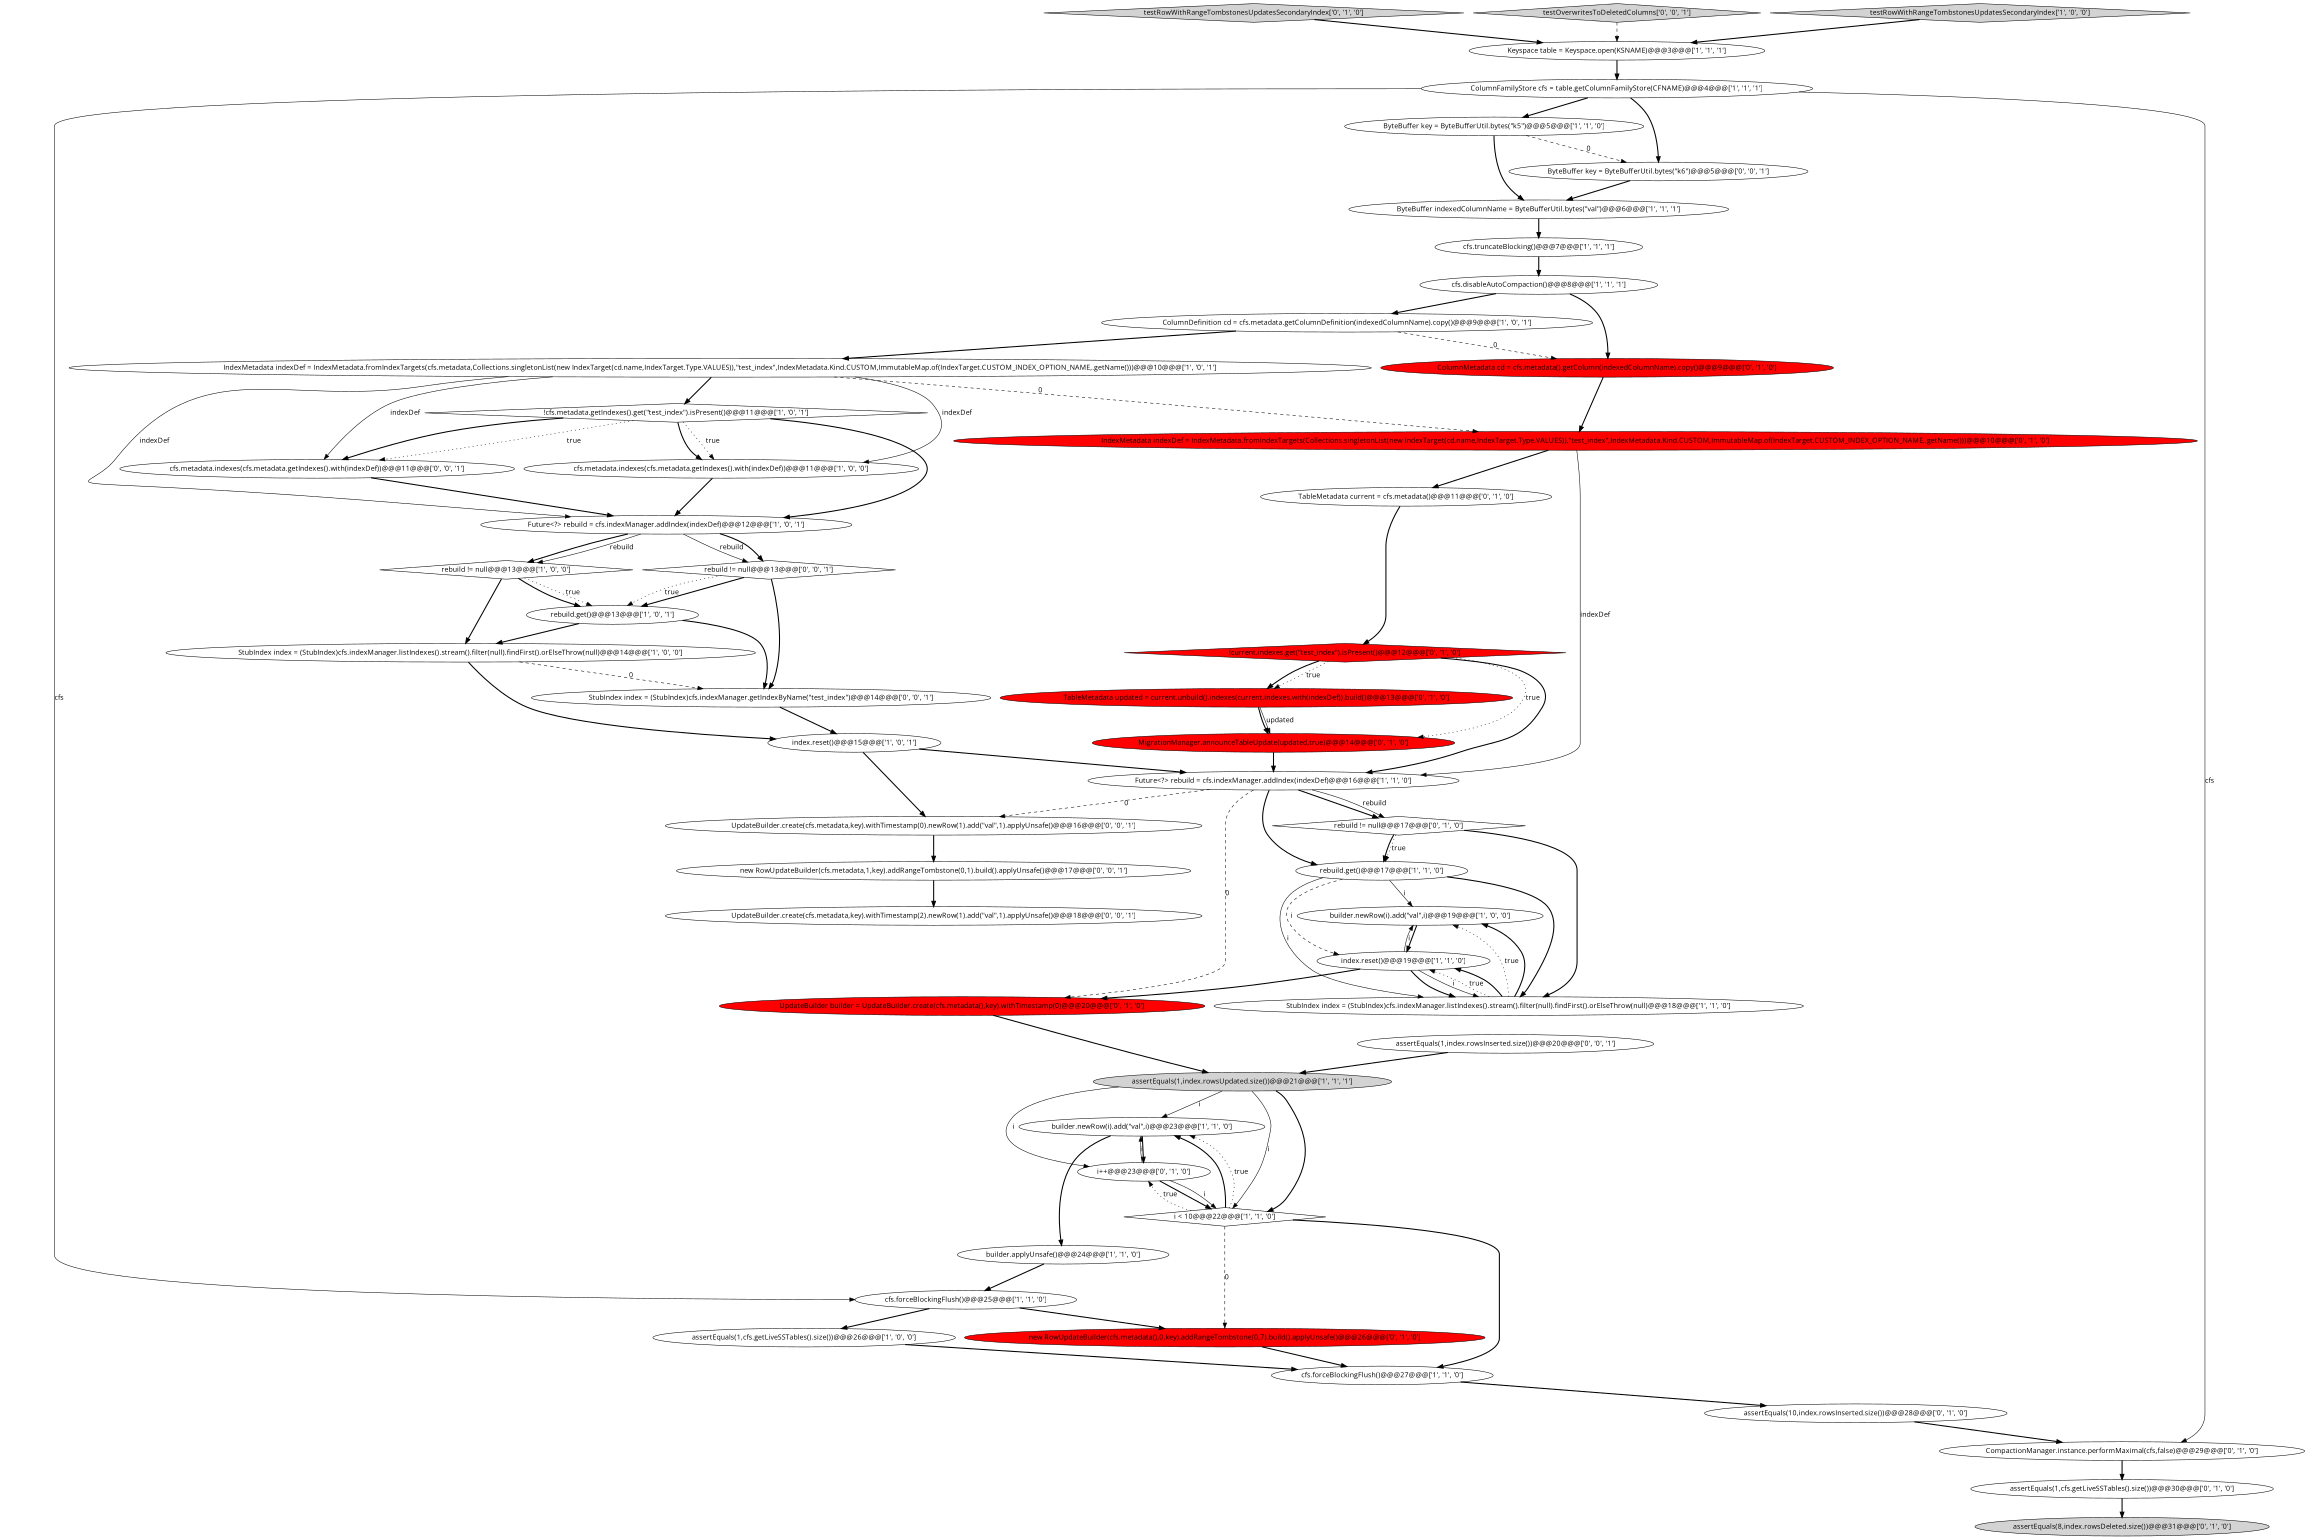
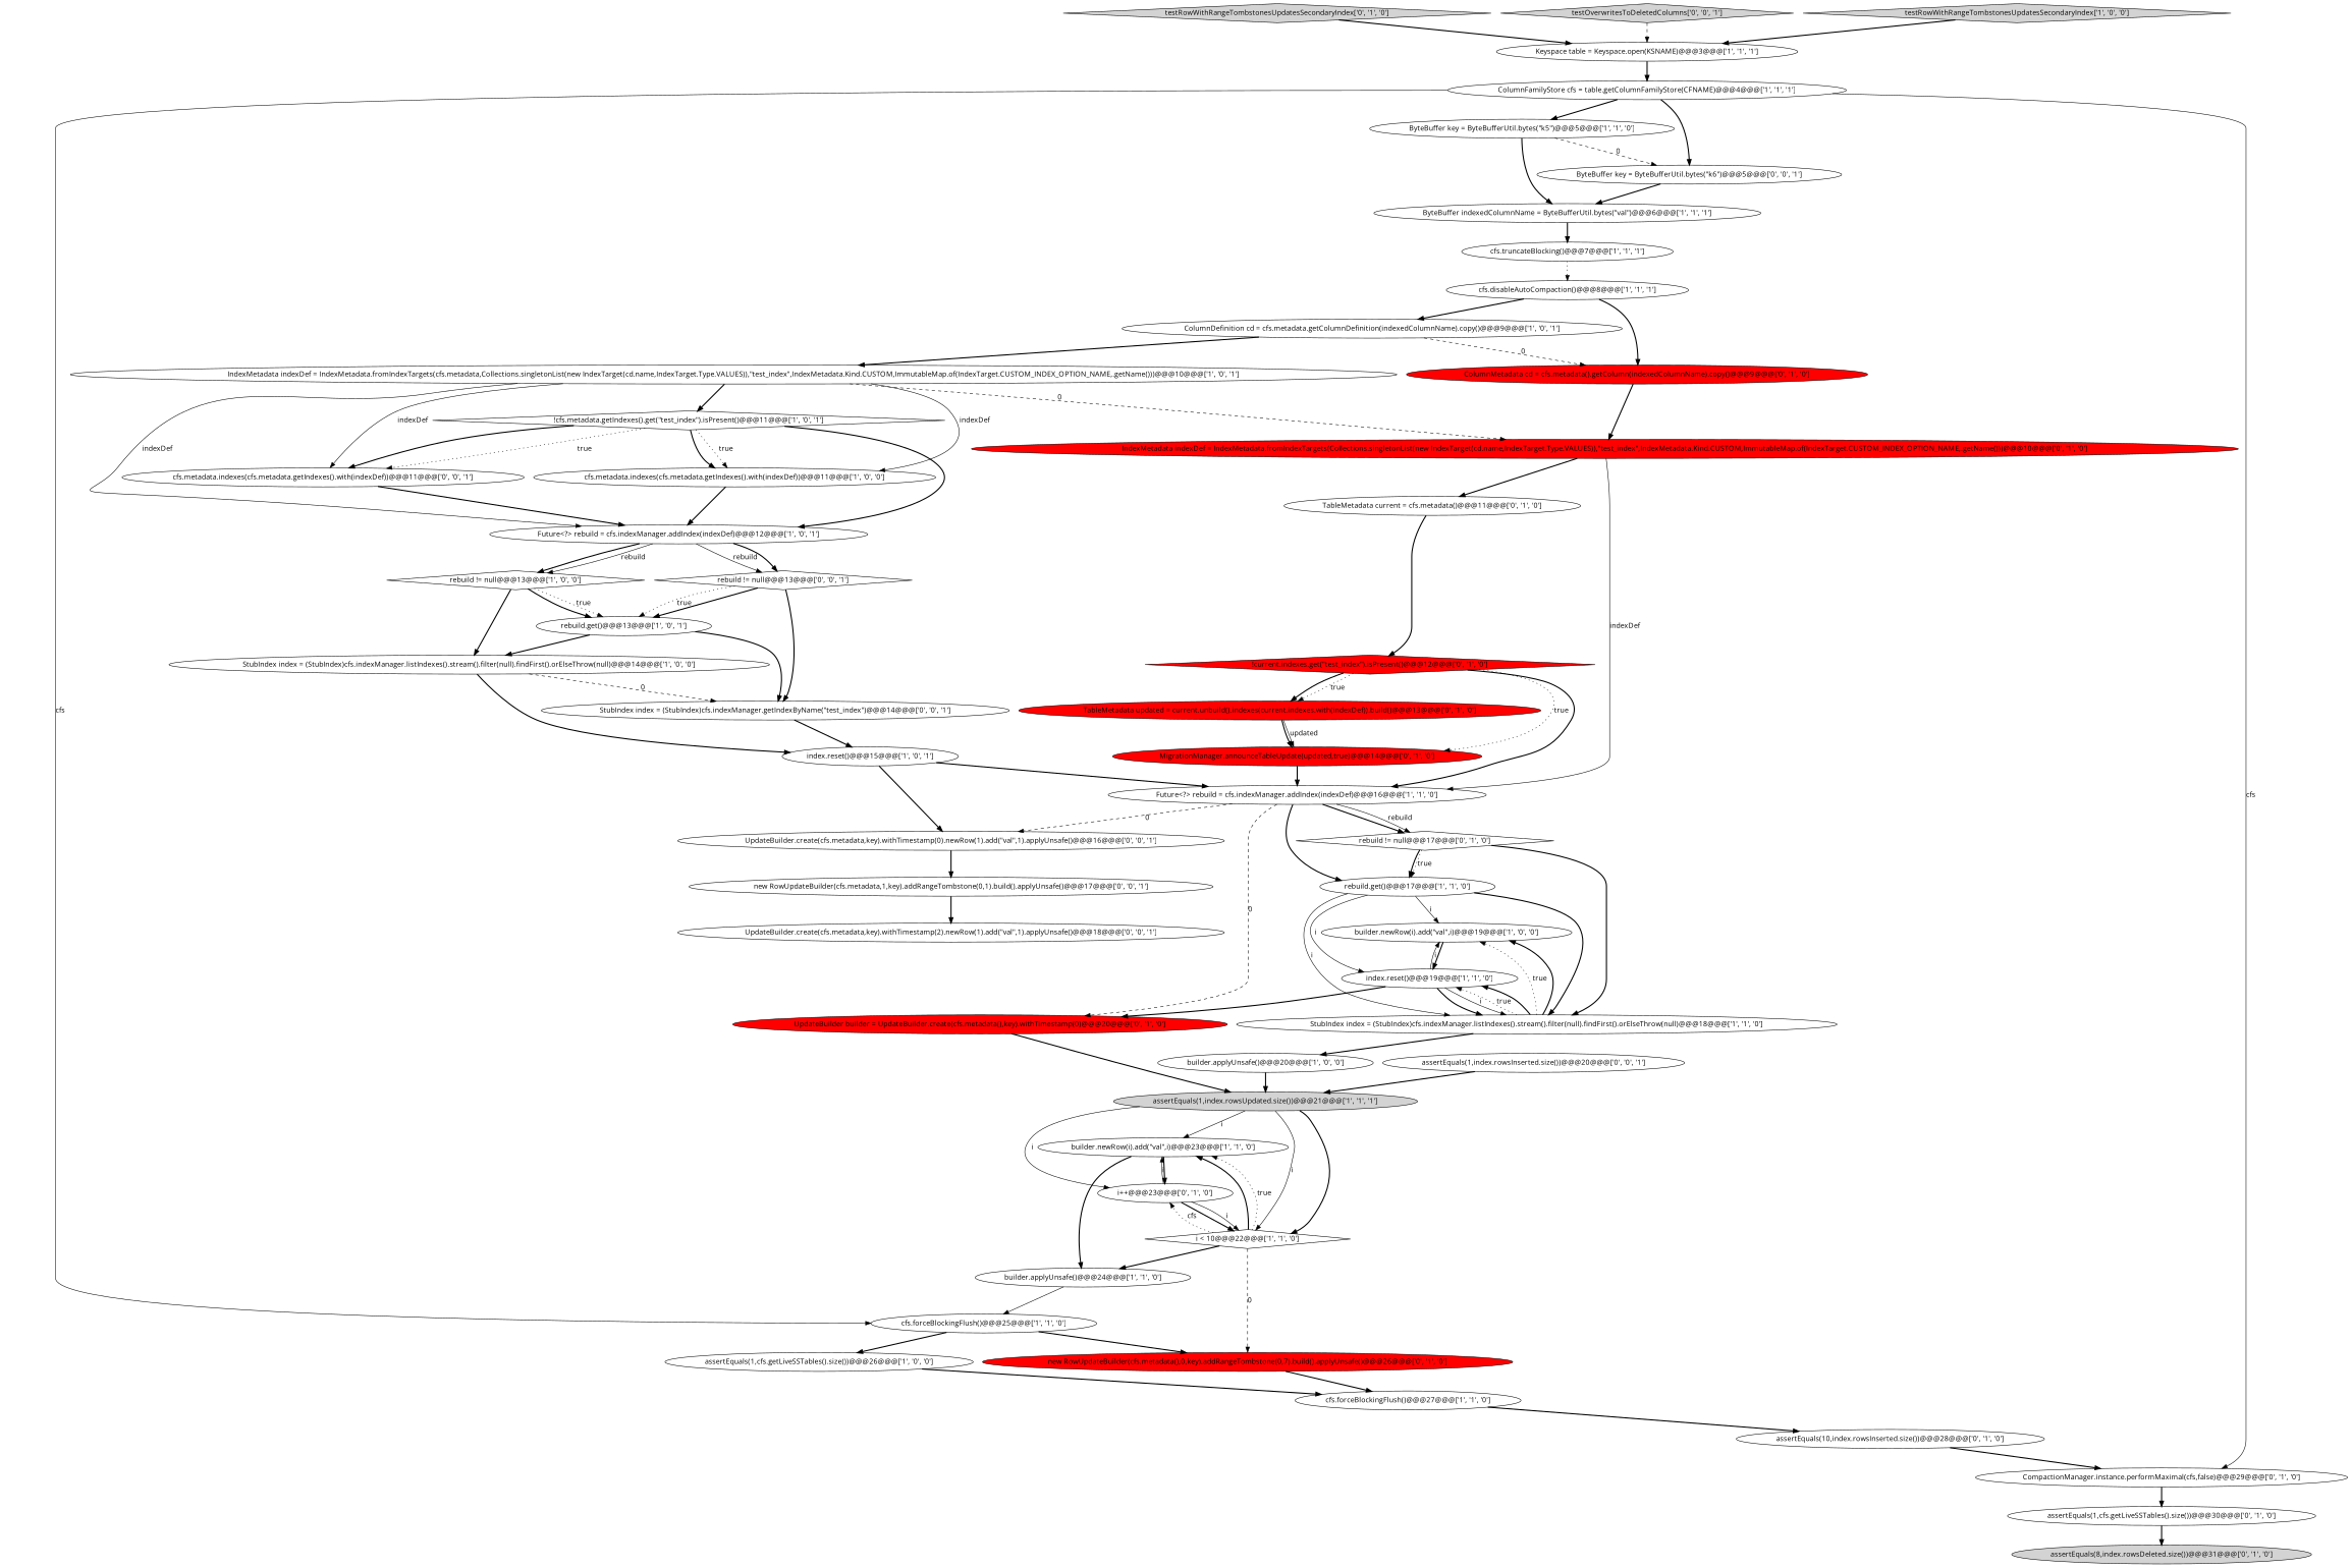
  digraph {
    fontname="Open Sans"
    node [fillcolor=white fontname="Open Sans" shape=ellipse style=filled]
    edge [fontname="Open Sans" style=bold]
    n1 [label="builder.newRow(i).add(\"val\",i)@@@23@@@['1', '1', '0']"]
    n2 [label="builder.applyUnsafe()@@@24@@@['1', '1', '0']"]
    n3 [label="i++@@@23@@@['0', '1', '0']"]
    n4 [label="cfs.forceBlockingFlush()@@@25@@@['1', '1', '0']"]
    n5 [label="i < 10@@@22@@@['1', '1', '0']" shape=diamond]
    n6 [label="assertEquals(1,cfs.getLiveSSTables().size())@@@26@@@['1', '0', '0']"]
    n7 [label="cfs.forceBlockingFlush()@@@27@@@['1', '1', '0']"]
    n8 [label="assertEquals(10,index.rowsInserted.size())@@@28@@@['0', '1', '0']"]
    n9 [label="builder.newRow(i).add(\"val\",i)@@@19@@@['1', '0', '0']"]
    n10 [label="index.reset()@@@19@@@['1', '1', '0']"]
    n11 [label="StubIndex index = (StubIndex)cfs.indexManager.listIndexes().stream().filter(null).findFirst().orElseThrow(null)@@@18@@@['1', '1', '0']"]
    n12 [fillcolor=red label="UpdateBuilder builder = UpdateBuilder.create(cfs.metadata(),key).withTimestamp(0)@@@20@@@['0', '1', '0']"]
    n13 [label="cfs.metadata.indexes(cfs.metadata.getIndexes().with(indexDef))@@@11@@@['1', '0', '0']"]
    n14 [label="Future<?> rebuild = cfs.indexManager.addIndex(indexDef)@@@12@@@['1', '0', '1']"]
    n15 [label="rebuild != null@@@13@@@['0', '0', '1']" shape=diamond]
    n16 [label="rebuild != null@@@13@@@['1', '0', '0']" shape=diamond]
    n17 [label="ByteBuffer key = ByteBufferUtil.bytes(\"k5\")@@@5@@@['1', '1', '0']"]
    n18 [label="ByteBuffer key = ByteBufferUtil.bytes(\"k6\")@@@5@@@['0', '0', '1']"]
    n19 [label="ByteBuffer indexedColumnName = ByteBufferUtil.bytes(\"val\")@@@6@@@['1', '1', '1']"]
    n20 [label="cfs.truncateBlocking()@@@7@@@['1', '1', '1']"]
    n21 [label="IndexMetadata indexDef = IndexMetadata.fromIndexTargets(cfs.metadata,Collections.singletonList(new IndexTarget(cd.name,IndexTarget.Type.VALUES)),\"test_index\",IndexMetadata.Kind.CUSTOM,ImmutableMap.of(IndexTarget.CUSTOM_INDEX_OPTION_NAME,.getName()))@@@10@@@['1', '0', '1']"]
    n22 [label="!cfs.metadata.getIndexes().get(\"test_index\").isPresent()@@@11@@@['1', '0', '1']" shape=diamond]
    n23 [label="cfs.metadata.indexes(cfs.metadata.getIndexes().with(indexDef))@@@11@@@['0', '0', '1']"]
    n24 [fillcolor=red label="IndexMetadata indexDef = IndexMetadata.fromIndexTargets(Collections.singletonList(new IndexTarget(cd.name,IndexTarget.Type.VALUES)),\"test_index\",IndexMetadata.Kind.CUSTOM,ImmutableMap.of(IndexTarget.CUSTOM_INDEX_OPTION_NAME,.getName()))@@@10@@@['0', '1', '0']"]
    n25 [label="Future<?> rebuild = cfs.indexManager.addIndex(indexDef)@@@16@@@['1', '1', '0']"]
    n26 [label="TableMetadata current = cfs.metadata()@@@11@@@['0', '1', '0']"]
    n27 [label="ColumnFamilyStore cfs = table.getColumnFamilyStore(CFNAME)@@@4@@@['1', '1', '1']"]
    n28 [label="CompactionManager.instance.performMaximal(cfs,false)@@@29@@@['0', '1', '0']"]
    n29 [fillcolor=red label="new RowUpdateBuilder(cfs.metadata(),0,key).addRangeTombstone(0,7).build().applyUnsafe()@@@26@@@['0', '1', '0']"]
    n30 [label="assertEquals(1,cfs.getLiveSSTables().size())@@@30@@@['0', '1', '0']"]
    n31 [fillcolor=red label="MigrationManager.announceTableUpdate(updated,true)@@@14@@@['0', '1', '0']"]
    n32 [label="rebuild.get()@@@17@@@['1', '1', '0']"]
    n33 [label="UpdateBuilder.create(cfs.metadata,key).withTimestamp(0).newRow(1).add(\"val\",1).applyUnsafe()@@@16@@@['0', '0', '1']"]
    n34 [label="rebuild != null@@@17@@@['0', '1', '0']" shape=diamond]
+   n35 [label="builder.applyUnsafe()@@@20@@@['1', '0', '0']"]
    n36 [fillcolor=lightgray label="assertEquals(1,index.rowsUpdated.size())@@@21@@@['1', '1', '1']"]
    n37 [fillcolor=red label="!current.indexes.get(\"test_index\").isPresent()@@@12@@@['0', '1', '0']" shape=diamond]
    n38 [label="StubIndex index = (StubIndex)cfs.indexManager.getIndexByName(\"test_index\")@@@14@@@['0', '0', '1']"]
    n39 [label="index.reset()@@@15@@@['1', '0', '1']"]
    n40 [label="rebuild.get()@@@13@@@['1', '0', '1']"]
    n41 [label="StubIndex index = (StubIndex)cfs.indexManager.listIndexes().stream().filter(null).findFirst().orElseThrow(null)@@@14@@@['1', '0', '0']"]
    n42 [label="assertEquals(1,index.rowsInserted.size())@@@20@@@['0', '0', '1']"]
    n43 [label="new RowUpdateBuilder(cfs.metadata,1,key).addRangeTombstone(0,1).build().applyUnsafe()@@@17@@@['0', '0', '1']"]
    n44 [fillcolor=red label="TableMetadata updated = current.unbuild().indexes(current.indexes.with(indexDef)).build()@@@13@@@['0', '1', '0']"]
    n45 [fillcolor=red label="ColumnMetadata cd = cfs.metadata().getColumn(indexedColumnName).copy()@@@9@@@['0', '1', '0']"]
    n46 [label="UpdateBuilder.create(cfs.metadata,key).withTimestamp(2).newRow(1).add(\"val\",1).applyUnsafe()@@@18@@@['0', '0', '1']"]
    n47 [label="cfs.disableAutoCompaction()@@@8@@@['1', '1', '1']"]
    n48 [label="ColumnDefinition cd = cfs.metadata.getColumnDefinition(indexedColumnName).copy()@@@9@@@['1', '0', '1']"]
    n49 [fillcolor=lightgray label="testRowWithRangeTombstonesUpdatesSecondaryIndex['0', '1', '0']" shape=diamond]
    n50 [label="Keyspace table = Keyspace.open(KSNAME)@@@3@@@['1', '1', '1']"]
    n51 [fillcolor=lightgray label="testOverwritesToDeletedColumns['0', '0', '1']" shape=diamond]
    n52 [fillcolor=lightgray label="assertEquals(8,index.rowsDeleted.size())@@@31@@@['0', '1', '0']"]
    n53 [fillcolor=lightgray label="testRowWithRangeTombstonesUpdatesSecondaryIndex['1', '0', '0']" shape=diamond]
    n1 -> n2
    n1 -> n3
-   n2 -> n4
+   n2 -> n4 [style=solid]
    n3 -> n1 [label=i style=solid]
    n3 -> n5
    n3 -> n5 [label=i style=solid]
    n4 -> n6
    n4 -> n29
    n5 -> n1
    n5 -> n1 [label=true style=dotted]
-   n5 -> n7
-   n5 -> n3 [label=true style=dotted]
+   n5 -> n2
+   n5 -> n3 [label=cfs style=dotted]
    n5 -> n29 [label=0 style=dashed]
    n6 -> n7
    n7 -> n8
    n8 -> n28
    n9 -> n10
    n10 -> n9 [label=i style=solid]
    n10 -> n11
    n10 -> n11 [label=i style=solid]
    n10 -> n12
    n11 -> n9 [label=true style=dotted]
    n11 -> n9
    n11 -> n10 [label=true style=dotted]
    n11 -> n10
+   n11 -> n35
    n12 -> n36
    n13 -> n14
    n14 -> n15 [label=rebuild style=solid]
    n14 -> n15
    n14 -> n16
    n14 -> n16 [label=rebuild style=solid]
    n15 -> n38
    n15 -> n40
    n15 -> n40 [label=true style=dotted]
    n16 -> n40 [label=true style=dotted]
    n16 -> n40
    n16 -> n41
    n17 -> n18 [label=0 style=dashed]
    n17 -> n19
    n18 -> n19
    n19 -> n20
-   n20 -> n47
+   n20 -> n47 [style=dotted]
    n21 -> n13 [label=indexDef style=solid]
    n21 -> n14 [label=indexDef style=solid]
    n21 -> n22
    n21 -> n23 [label=indexDef style=solid]
    n21 -> n24 [label=0 style=dashed]
    n22 -> n13 [label=true style=dotted]
    n22 -> n13
    n22 -> n14
    n22 -> n23 [label=true style=dotted]
    n22 -> n23
    n23 -> n14
    n24 -> n25 [label=indexDef style=solid]
    n24 -> n26
    n25 -> n12 [label=0 style=dashed]
    n25 -> n32
    n25 -> n33 [label=0 style=dashed]
    n25 -> n34
    n25 -> n34 [label=rebuild style=solid]
    n26 -> n37
    n27 -> n4 [label=cfs style=solid]
    n27 -> n17
    n27 -> n18
    n27 -> n28 [label=cfs style=solid]
    n28 -> n30
    n29 -> n7
    n30 -> n52
    n31 -> n25
    n32 -> n9 [label=i style=solid]
-   n32 -> n10 [label=i style=dashed]
+   n32 -> n10 [label=i style=solid]
    n32 -> n11
    n32 -> n11 [label=i style=solid]
    n33 -> n43
    n34 -> n11
    n34 -> n32
    n34 -> n32 [label=true style=dotted]
+   n35 -> n36
    n36 -> n1 [label=i style=solid]
    n36 -> n3 [label=i style=solid]
    n36 -> n5
    n36 -> n5 [label=i style=solid]
    n37 -> n25
    n37 -> n31 [label=true style=dotted]
    n37 -> n44 [label=true style=dotted]
    n37 -> n44
    n38 -> n39
    n39 -> n25
    n39 -> n33
    n40 -> n38
    n40 -> n41
    n41 -> n38 [label=0 style=dashed]
    n41 -> n39
    n42 -> n36
    n43 -> n46
    n44 -> n31 [label=updated style=solid]
    n44 -> n31
    n45 -> n24
    n47 -> n45
    n47 -> n48
    n48 -> n21
    n48 -> n45 [label=0 style=dashed]
    n49 -> n50
    n50 -> n27
    n51 -> n50 [style=dashed]
    n53 -> n50
  }
